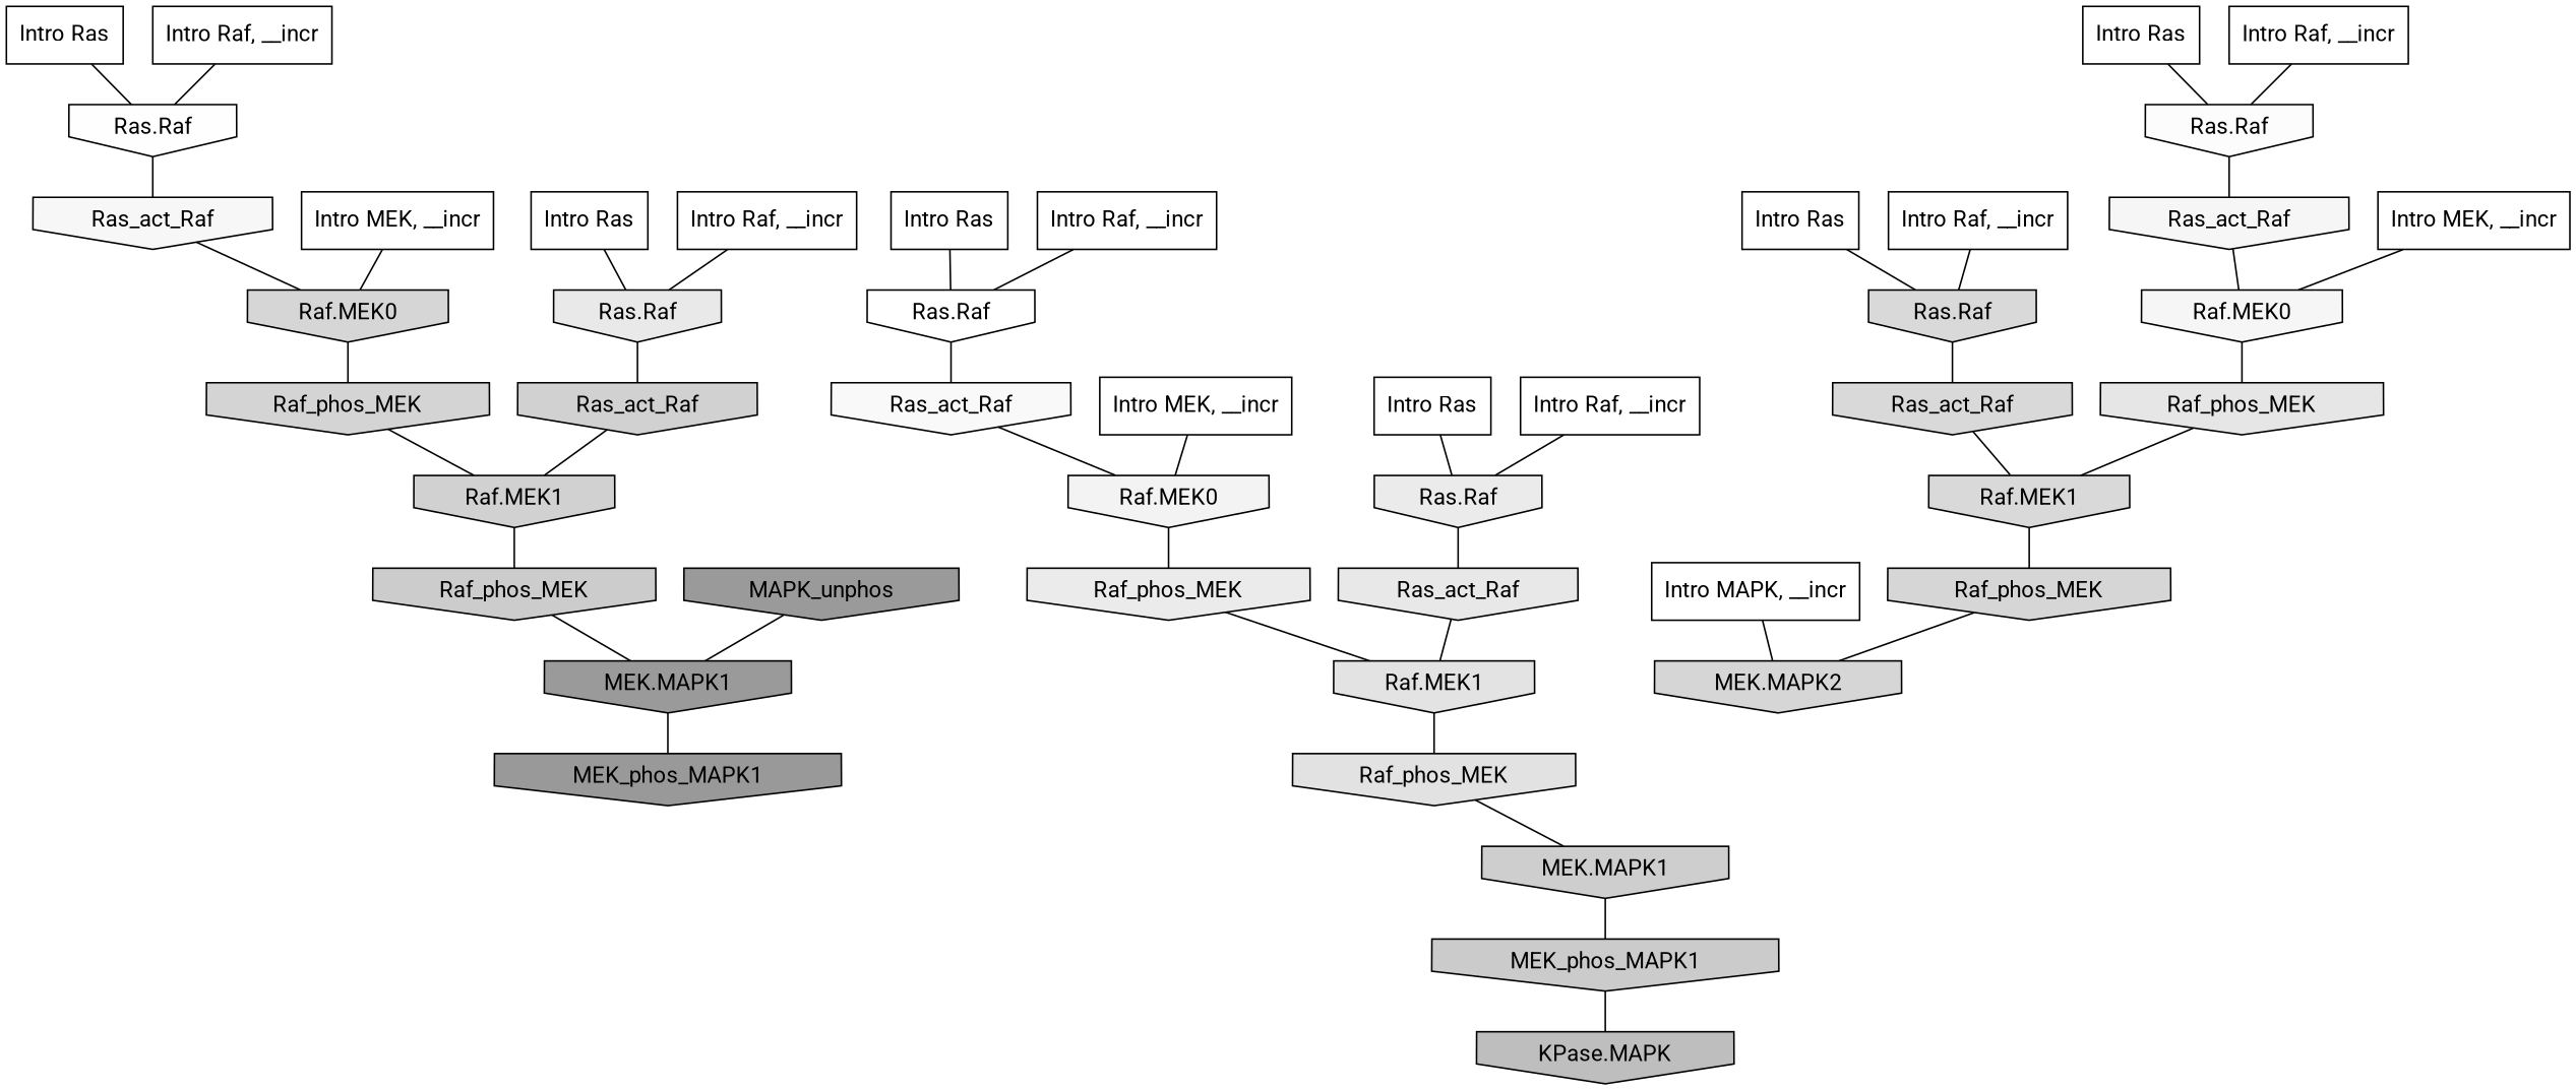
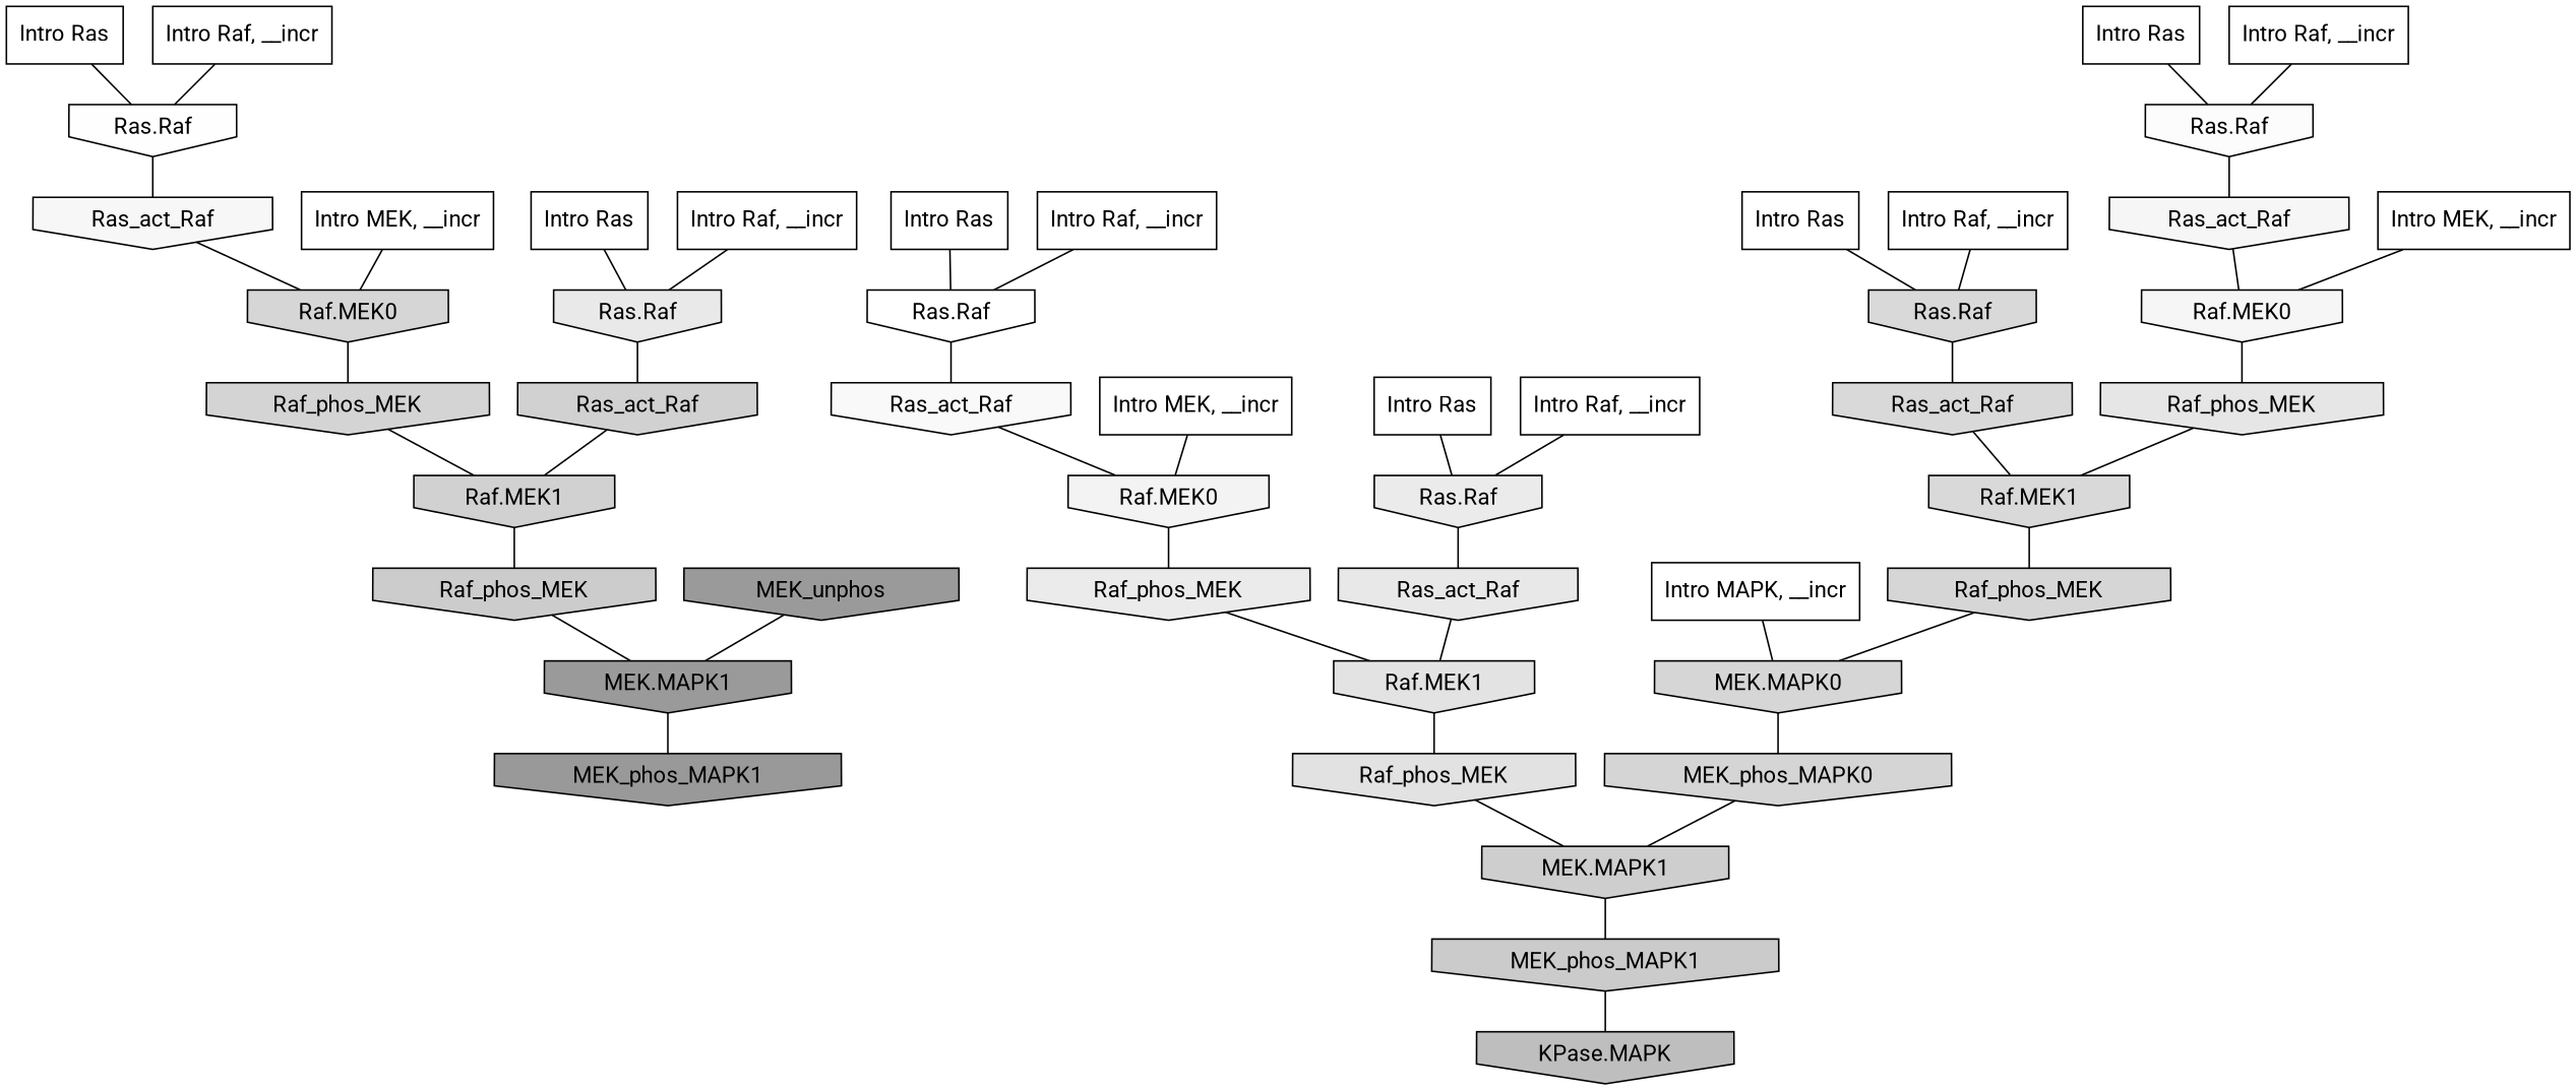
  digraph {
    fontname=Roboto
    rankdir=TB
    ranksep=0.30
    node [fillcolor="0.000 0.000 1.000" fontname=Roboto shape=invhouse style=filled]
    edge [color="0.000 0.000 0.000" dir=none fontname=Roboto]
    n1 [label="Intro Ras" shape=rectangle]
    n2 [fillcolor="0.000 0.000 0.995" label="Ras.Raf"]
    n3 [fillcolor="0.000 0.000 0.966" label=Ras_act_Raf]
    n4 [label="Intro Ras" shape=rectangle]
    n5 [fillcolor="0.000 0.000 0.914" label="Ras.Raf"]
    n6 [fillcolor="0.000 0.000 0.818" label=Ras_act_Raf]
    n7 [label="Intro Ras" shape=rectangle]
    n8 [label="Ras.Raf"]
    n9 [fillcolor="0.000 0.000 0.975" label=Ras_act_Raf]
    n10 [label="Intro Ras" shape=rectangle]
    n11 [fillcolor="0.000 0.000 0.921" label="Ras.Raf"]
    n12 [fillcolor="0.000 0.000 0.910" label=Ras_act_Raf]
    n13 [label="Intro Ras" shape=rectangle]
    n14 [fillcolor="0.000 0.000 0.987" label="Ras.Raf"]
    n15 [fillcolor="0.000 0.000 0.963" label=Ras_act_Raf]
    n16 [label="Intro Ras" shape=rectangle]
    n17 [fillcolor="0.000 0.000 0.850" label="Ras.Raf"]
    n18 [fillcolor="0.000 0.000 0.848" label=Ras_act_Raf]
    n19 [label="Intro Raf, __incr" shape=rectangle]
    n20 [label="Intro Raf, __incr" shape=rectangle]
    n21 [label="Intro Raf, __incr" shape=rectangle]
    n22 [label="Intro Raf, __incr" shape=rectangle]
    n23 [label="Intro Raf, __incr" shape=rectangle]
    n24 [label="Intro Raf, __incr" shape=rectangle]
    n25 [label="Intro MEK, __incr" shape=rectangle]
    n26 [fillcolor="0.000 0.000 0.953" label="Raf.MEK0"]
    n27 [fillcolor="0.000 0.000 0.918" label=Raf_phos_MEK]
    n28 [label="Intro MEK, __incr" shape=rectangle]
    n29 [fillcolor="0.000 0.000 0.837" label="Raf.MEK0"]
    n30 [fillcolor="0.000 0.000 0.830" label=Raf_phos_MEK]
    n31 [label="Intro MEK, __incr" shape=rectangle]
    n32 [fillcolor="0.000 0.000 0.961" label="Raf.MEK0"]
    n33 [fillcolor="0.000 0.000 0.899" label=Raf_phos_MEK]
    n34 [label="Intro MAPK, __incr" shape=rectangle]
-   n35 [fillcolor="0.000 0.000 0.836" label="MEK.MAPK2"]
+   n35 [fillcolor="0.000 0.000 0.836" label="MEK.MAPK0"]
+   n36 [fillcolor="0.000 0.000 0.835" label=MEK_phos_MAPK0]
    n37 [fillcolor="0.000 0.000 0.745" label="KPase.MAPK"]
    n38 [fillcolor="0.000 0.000 0.848" label="Raf.MEK1"]
    n39 [fillcolor="0.000 0.000 0.887" label="Raf.MEK1"]
    n40 [fillcolor="0.000 0.000 0.885" label=Raf_phos_MEK]
    n41 [fillcolor="0.000 0.000 0.818" label="Raf.MEK1"]
    n42 [fillcolor="0.000 0.000 0.836" label=Raf_phos_MEK]
    n43 [fillcolor="0.000 0.000 0.808" label="MEK.MAPK1"]
    n44 [fillcolor="0.000 0.000 0.793" label=MEK_phos_MAPK1]
    n45 [fillcolor="0.000 0.000 0.798" label=Raf_phos_MEK]
    n46 [fillcolor="0.000 0.000 0.604" label="MEK.MAPK1"]
    n47 [fillcolor="0.000 0.000 0.600" label=MEK_phos_MAPK1]
-   n48 [fillcolor="0.000 0.000 0.604" label=MAPK_unphos]
+   n48 [fillcolor="0.000 0.000 0.604" label=MEK_unphos]
    n1 -> n2
    n2 -> n3
    n3 -> n29
    n4 -> n5
    n5 -> n6
    n6 -> n41
    n7 -> n8
    n8 -> n9
    n9 -> n26
    n10 -> n11
    n11 -> n12
    n12 -> n39
    n13 -> n14
    n14 -> n15
    n15 -> n32
    n16 -> n17
    n17 -> n18
    n18 -> n38
    n19 -> n14
    n20 -> n8
    n21 -> n11
    n22 -> n5
    n23 -> n17
    n24 -> n2
    n25 -> n26
    n26 -> n27
    n27 -> n39
    n28 -> n29
    n29 -> n30
    n30 -> n41
    n31 -> n32
    n32 -> n33
    n33 -> n38
    n34 -> n35
+   n35 -> n36
+   n36 -> n43
    n38 -> n42
    n39 -> n40
    n40 -> n43
    n41 -> n45
    n42 -> n35
    n43 -> n44
    n44 -> n37
    n45 -> n46
    n46 -> n47
    n48 -> n46
  }
